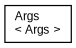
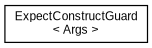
  digraph {
    rankdir=LR
    fontname="Liberation Sans"
-   n1 [color=black fillcolor=white fontname="Liberation Sans" fontsize=10 height=0.2 label="Args\l\< Args \>" shape=record style=filled width=0.4]
+   n1 [color=black fillcolor=white fontname="Liberation Sans" fontsize=10 height=0.2 label="ExpectConstructGuard\l\< Args \>" shape=record style=filled width=0.4]
  }
